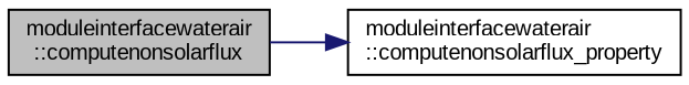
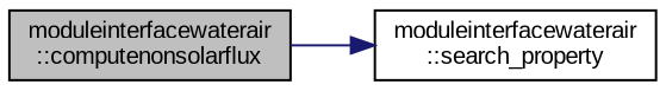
  digraph {
    rankdir=LR
    fontname="Liberation Sans"
    node [color=black fontname="Liberation Sans" fontsize=10 shape=record style=filled]
    n1 [fillcolor=grey75 fontcolor=black height=0.2 label="moduleinterfacewaterair\l::computenonsolarflux" width=0.4]
-   n2 [fillcolor=white height=0.2 label="moduleinterfacewaterair\l::computenonsolarflux_property" width=0.4]
+   n2 [fillcolor=white height=0.2 label="moduleinterfacewaterair\l::search_property" width=0.4]
    n1 -> n2 [color=midnightblue fontname="Liberation Sans" fontsize=10 labelfontname=Helvetica labelfontsize=10 style=solid]
  }
